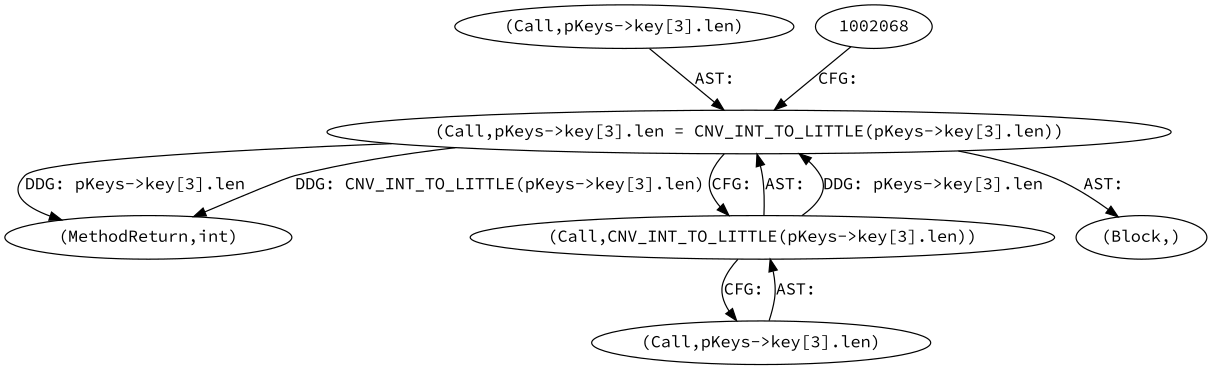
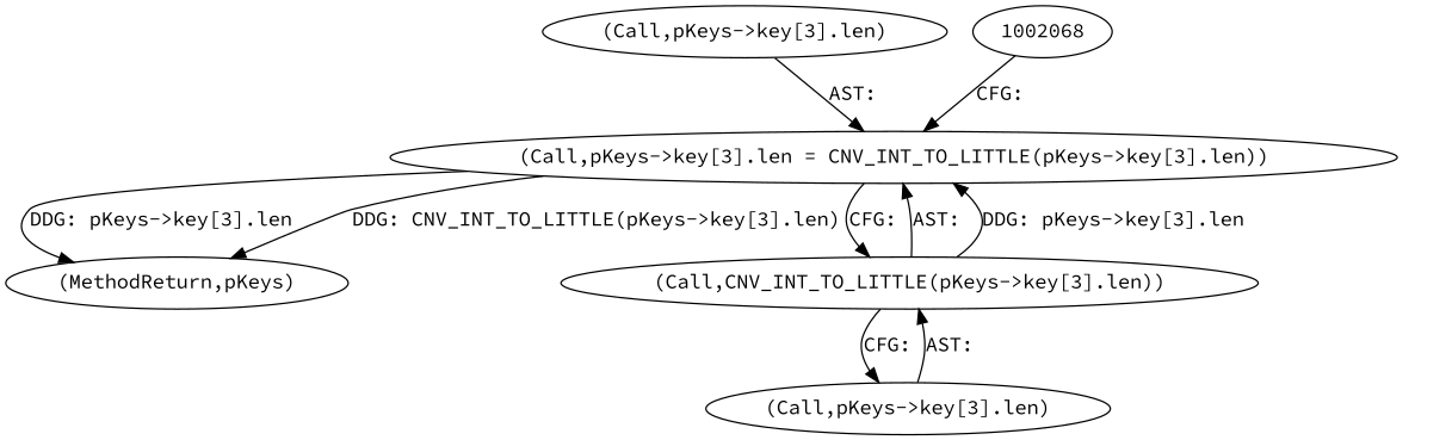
  digraph {
    fontname="Source Code Pro"
    node [fontname="Source Code Pro"]
    edge [fontname="Source Code Pro"]
    n1 [label="(Call,pKeys->key[3].len = CNV_INT_TO_LITTLE(pKeys->key[3].len))"]
    n2 [label="(Call,CNV_INT_TO_LITTLE(pKeys->key[3].len))"]
-   n3 [label="(MethodReturn,int)"]
-   n4 [label="(Block,)"]
+   n3 [label="(MethodReturn,pKeys)"]
    n5 [label="(Call,pKeys->key[3].len)"]
    n6 [label="(Call,pKeys->key[3].len)"]
    n7 [label=1002068]
    n1 -> n2 [label="CFG: "]
    n1 -> n3 [label="DDG: pKeys->key[3].len"]
    n1 -> n3 [label="DDG: CNV_INT_TO_LITTLE(pKeys->key[3].len)"]
-   n1 -> n4 [label="AST: "]
    n2 -> n1 [label="AST: "]
    n2 -> n1 [label="DDG: pKeys->key[3].len"]
    n2 -> n5 [label="CFG: "]
    n5 -> n2 [label="AST: "]
    n6 -> n1 [label="AST: "]
    n7 -> n1 [label="CFG: "]
  }
